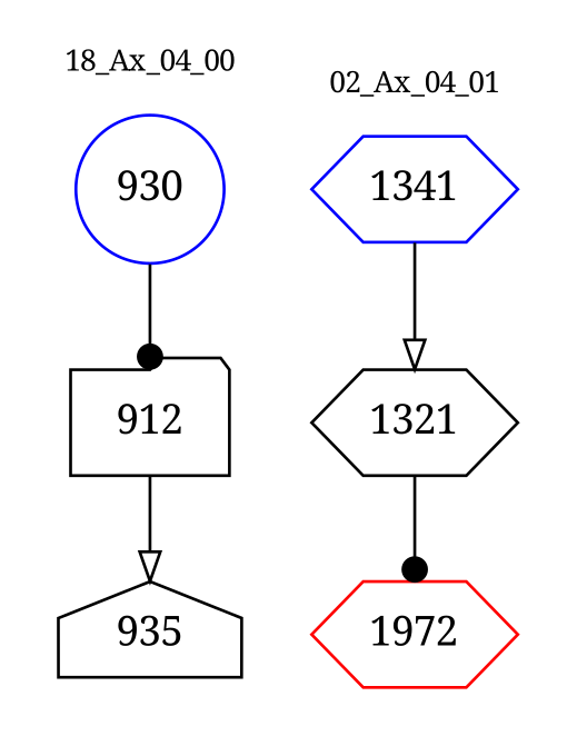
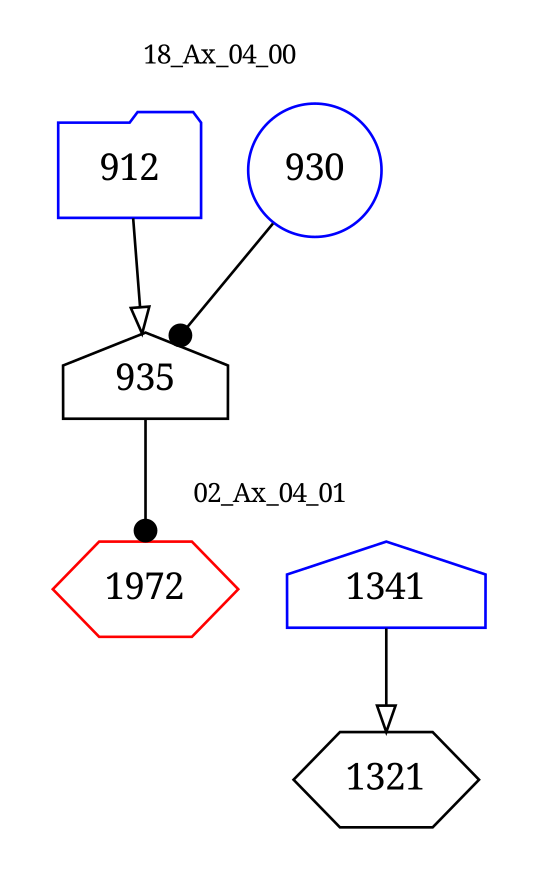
  digraph {
    fontname="Noto Serif"
    node [color=black fontname="Noto Serif" shape=house]
    edge [arrowhead=dot color=black fontname="Noto Serif"]
    n1 [color=blue label=930 shape=circle]
-   n2 [label=912 shape=folder]
+   n2 [color=blue label=912 shape=folder]
    n3 [label=935]
-   n4 [color=blue label=1341 shape=hexagon]
+   n4 [color=blue label=1341]
    n5 [label=1321 shape=hexagon]
    n6 [color=red label=1972 shape=hexagon]
    subgraph cluster_1 {
      color=white
      fontsize=10
      label="18_Ax_04_00"
      n1
      n2
      n3
    }
    subgraph cluster_2 {
      color=white
      fontsize=10
      label="02_Ax_04_01"
      n4
      n5
      n6
    }
-   n1 -> n2
+   n1 -> n3
    n2 -> n3 [arrowhead=onormal]
    n4 -> n5 [arrowhead=onormal]
-   n5 -> n6
+   n3 -> n6
  }
